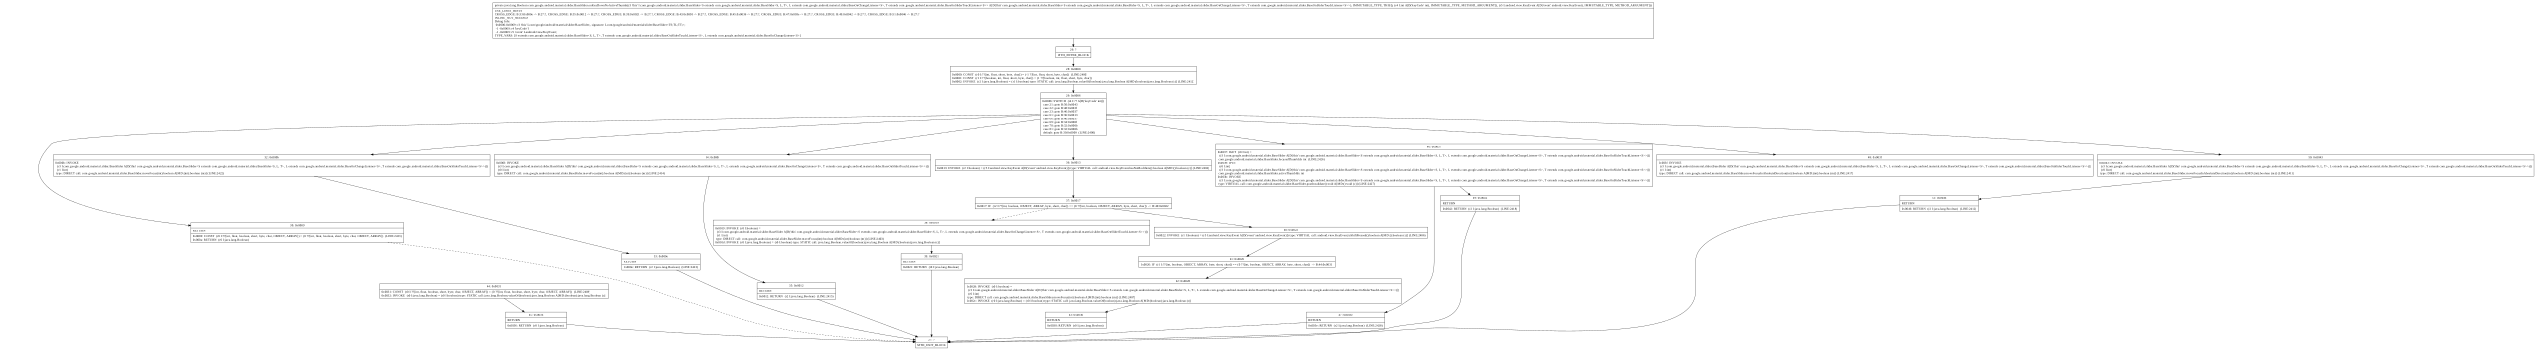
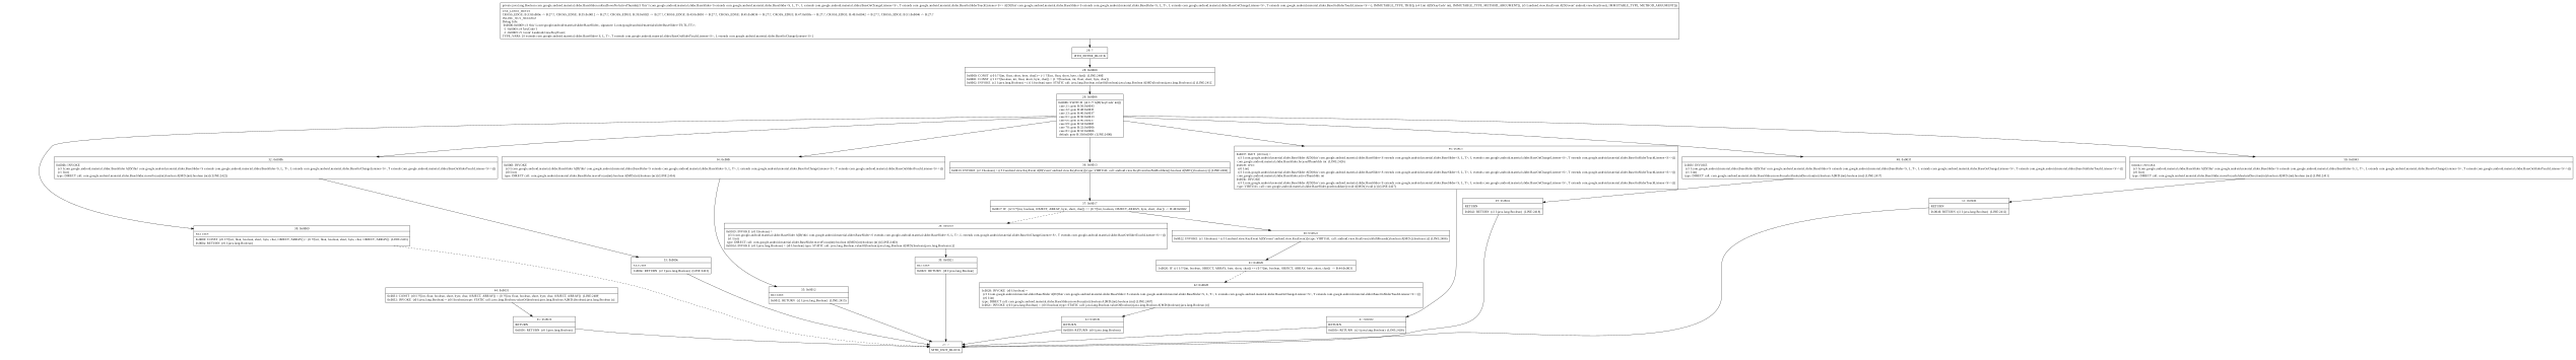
  digraph {
    fontname="Liberation Serif"
    node [fontname="Liberation Serif" shape=record]
    edge [fontname="Liberation Serif"]
    n1 [label="{26\:\ ?|MTH_ENTER_BLOCK\l}"]
    n2 [label="{28\:\ 0x0000|0x0000: CONST  (r0 I:??[int, float, short, byte, char]) = (\-1 ??[int, float, short, byte, char])  (LINE:2400)\l0x0001: CONST  (r1 I:??[boolean, int, float, short, byte, char]) = (1 ??[boolean, int, float, short, byte, char]) \l0x0002: INVOKE  (r2 I:java.lang.Boolean) = (r1 I:boolean) type: STATIC call: java.lang.Boolean.valueOf(boolean):java.lang.Boolean A[MD:(boolean):java.lang.Boolean (c)] (LINE:2412)\l}"]
    n3 [label="{29\:\ 0x0006|0x0006: SWITCH  (r4 I:?? A[D('keyCode' int)])\l case 21: goto B:50:0x0043\l case 22: goto B:48:0x003f\l case 23: goto B:46:0x0037\l case 61: goto B:36:0x0013\l case 66: goto B:46:0x0037\l case 69: goto B:34:0x000f\l case 70: goto B:32:0x000b\l case 81: goto B:32:0x000b\l default: goto B:30:0x0009  (LINE:2400)\l}"]
    n4 [label="{30\:\ 0x0009|RETURN\l|0x0009: CONST  (r0 I:??[int, float, boolean, short, byte, char, OBJECT, ARRAY]) = (0 ??[int, float, boolean, short, byte, char, OBJECT, ARRAY])  (LINE:2433)\l0x000a: RETURN  (r0 I:java.lang.Boolean) \l}"]
    n5 [label="{32\:\ 0x000b|0x000b: INVOKE  \l  (r3 I:com.google.android.material.slider.BaseSlider A[D('this' com.google.android.material.slider.BaseSlider\<S extends com.google.android.material.slider.BaseSlider\<S, L, T\>, L extends com.google.android.material.slider.BaseOnChangeListener\<S\>, T extends com.google.android.material.slider.BaseOnSliderTouchListener\<S\>\>)])\l  (r1 I:int)\l type: DIRECT call: com.google.android.material.slider.BaseSlider.moveFocus(int):boolean A[MD:(int):boolean (m)] (LINE:2422)\l}"]
    n6 [label="{34\:\ 0x000f|0x000f: INVOKE  \l  (r3 I:com.google.android.material.slider.BaseSlider A[D('this' com.google.android.material.slider.BaseSlider\<S extends com.google.android.material.slider.BaseSlider\<S, L, T\>, L extends com.google.android.material.slider.BaseOnChangeListener\<S\>, T extends com.google.android.material.slider.BaseOnSliderTouchListener\<S\>\>)])\l  (r0 I:int)\l type: DIRECT call: com.google.android.material.slider.BaseSlider.moveFocus(int):boolean A[MD:(int):boolean (m)] (LINE:2414)\l}"]
    n7 [label="{36\:\ 0x0013|0x0013: INVOKE  (r2 I:boolean) = (r5 I:android.view.KeyEvent A[D('event' android.view.KeyEvent)]) type: VIRTUAL call: android.view.KeyEvent.hasNoModifiers():boolean A[MD:():boolean (c)] (LINE:2402)\l}"]
    n8 [label="{46\:\ 0x0037|0x0037: IGET  (r0 I:int) = \l  (r3 I:com.google.android.material.slider.BaseSlider A[D('this' com.google.android.material.slider.BaseSlider\<S extends com.google.android.material.slider.BaseSlider\<S, L, T\>, L extends com.google.android.material.slider.BaseOnChangeListener\<S\>, T extends com.google.android.material.slider.BaseOnSliderTouchListener\<S\>\>)])\l com.google.android.material.slider.BaseSlider.focusedThumbIdx int  (LINE:2426)\l0x0039: IPUT  \l  (r0 I:int)\l  (r3 I:com.google.android.material.slider.BaseSlider A[D('this' com.google.android.material.slider.BaseSlider\<S extends com.google.android.material.slider.BaseSlider\<S, L, T\>, L extends com.google.android.material.slider.BaseOnChangeListener\<S\>, T extends com.google.android.material.slider.BaseOnSliderTouchListener\<S\>\>)])\l com.google.android.material.slider.BaseSlider.activeThumbIdx int \l0x003b: INVOKE  \l  (r3 I:com.google.android.material.slider.BaseSlider A[D('this' com.google.android.material.slider.BaseSlider\<S extends com.google.android.material.slider.BaseSlider\<S, L, T\>, L extends com.google.android.material.slider.BaseOnChangeListener\<S\>, T extends com.google.android.material.slider.BaseOnSliderTouchListener\<S\>\>)])\l type: VIRTUAL call: com.google.android.material.slider.BaseSlider.postInvalidate():void A[MD:():void (c)] (LINE:2427)\l}"]
    n9 [label="{48\:\ 0x003f|0x003f: INVOKE  \l  (r3 I:com.google.android.material.slider.BaseSlider A[D('this' com.google.android.material.slider.BaseSlider\<S extends com.google.android.material.slider.BaseSlider\<S, L, T\>, L extends com.google.android.material.slider.BaseOnChangeListener\<S\>, T extends com.google.android.material.slider.BaseOnSliderTouchListener\<S\>\>)])\l  (r1 I:int)\l type: DIRECT call: com.google.android.material.slider.BaseSlider.moveFocusInAbsoluteDirection(int):boolean A[MD:(int):boolean (m)] (LINE:2417)\l}"]
    n10 [label="{50\:\ 0x0043|0x0043: INVOKE  \l  (r3 I:com.google.android.material.slider.BaseSlider A[D('this' com.google.android.material.slider.BaseSlider\<S extends com.google.android.material.slider.BaseSlider\<S, L, T\>, L extends com.google.android.material.slider.BaseOnChangeListener\<S\>, T extends com.google.android.material.slider.BaseOnSliderTouchListener\<S\>\>)])\l  (r0 I:int)\l type: DIRECT call: com.google.android.material.slider.BaseSlider.moveFocusInAbsoluteDirection(int):boolean A[MD:(int):boolean (m)] (LINE:2411)\l}"]
    n11 [label="{27\:\ ?|MTH_EXIT_BLOCK\l}"]
    n12 [label="{33\:\ 0x000e|RETURN\l|0x000e: RETURN  (r2 I:java.lang.Boolean)  (LINE:2423)\l}"]
    n13 [label="{35\:\ 0x0012|RETURN\l|0x0012: RETURN  (r2 I:java.lang.Boolean)  (LINE:2415)\l}"]
    n14 [label="{37\:\ 0x0017|0x0017: IF  (r2 I:??[int, boolean, OBJECT, ARRAY, byte, short, char]) == (0 ??[int, boolean, OBJECT, ARRAY, byte, short, char])  \-\> B:40:0x0022 \l}"]
    n15 [label="{47\:\ 0x003e|RETURN\l|0x003e: RETURN  (r2 I:java.lang.Boolean)  (LINE:2428)\l}"]
    n16 [label="{49\:\ 0x0042|RETURN\l|0x0042: RETURN  (r2 I:java.lang.Boolean)  (LINE:2418)\l}"]
    n17 [label="{51\:\ 0x0046|RETURN\l|0x0046: RETURN  (r2 I:java.lang.Boolean)  (LINE:2412)\l}"]
    n18 [label="{38\:\ 0x0019|0x0019: INVOKE  (r0 I:boolean) = \l  (r3 I:com.google.android.material.slider.BaseSlider A[D('this' com.google.android.material.slider.BaseSlider\<S extends com.google.android.material.slider.BaseSlider\<S, L, T\>, L extends com.google.android.material.slider.BaseOnChangeListener\<S\>, T extends com.google.android.material.slider.BaseOnSliderTouchListener\<S\>\>)])\l  (r1 I:int)\l type: DIRECT call: com.google.android.material.slider.BaseSlider.moveFocus(int):boolean A[MD:(int):boolean (m)] (LINE:2403)\l0x001d: INVOKE  (r0 I:java.lang.Boolean) = (r0 I:boolean) type: STATIC call: java.lang.Boolean.valueOf(boolean):java.lang.Boolean A[MD:(boolean):java.lang.Boolean (c)]\l}"]
    n19 [label="{40\:\ 0x0022|0x0022: INVOKE  (r1 I:boolean) = (r5 I:android.view.KeyEvent A[D('event' android.view.KeyEvent)]) type: VIRTUAL call: android.view.KeyEvent.isShiftPressed():boolean A[MD:():boolean (c)] (LINE:2406)\l}"]
    n20 [label="{39\:\ 0x0021|RETURN\l|0x0021: RETURN  (r0 I:java.lang.Boolean) \l}"]
    n21 [label="{41\:\ 0x0026|0x0026: IF  (r1 I:??[int, boolean, OBJECT, ARRAY, byte, short, char]) == (0 ??[int, boolean, OBJECT, ARRAY, byte, short, char])  \-\> B:44:0x0031 \l}"]
    n22 [label="{42\:\ 0x0028|0x0028: INVOKE  (r0 I:boolean) = \l  (r3 I:com.google.android.material.slider.BaseSlider A[D('this' com.google.android.material.slider.BaseSlider\<S extends com.google.android.material.slider.BaseSlider\<S, L, T\>, L extends com.google.android.material.slider.BaseOnChangeListener\<S\>, T extends com.google.android.material.slider.BaseOnSliderTouchListener\<S\>\>)])\l  (r0 I:int)\l type: DIRECT call: com.google.android.material.slider.BaseSlider.moveFocus(int):boolean A[MD:(int):boolean (m)] (LINE:2407)\l0x002c: INVOKE  (r0 I:java.lang.Boolean) = (r0 I:boolean) type: STATIC call: java.lang.Boolean.valueOf(boolean):java.lang.Boolean A[MD:(boolean):java.lang.Boolean (c)]\l}"]
    n23 [label="{43\:\ 0x0030|RETURN\l|0x0030: RETURN  (r0 I:java.lang.Boolean) \l}"]
    n24 [label="{44\:\ 0x0031|0x0031: CONST  (r0 I:??[int, float, boolean, short, byte, char, OBJECT, ARRAY]) = (0 ??[int, float, boolean, short, byte, char, OBJECT, ARRAY])  (LINE:2409)\l0x0032: INVOKE  (r0 I:java.lang.Boolean) = (r0 I:boolean) type: STATIC call: java.lang.Boolean.valueOf(boolean):java.lang.Boolean A[MD:(boolean):java.lang.Boolean (c)]\l}"]
    n25 [label="{45\:\ 0x0036|RETURN\l|0x0036: RETURN  (r0 I:java.lang.Boolean) \l}"]
    n26 [label="{private java.lang.Boolean com.google.android.material.slider.BaseSlider.onKeyDownNoActiveThumb((r3 'this' I:com.google.android.material.slider.BaseSlider\<S extends com.google.android.material.slider.BaseSlider\<S, L, T\>, L extends com.google.android.material.slider.BaseOnChangeListener\<S\>, T extends com.google.android.material.slider.BaseOnSliderTouchListener\<S\>\> A[D('this' com.google.android.material.slider.BaseSlider\<S extends com.google.android.material.slider.BaseSlider\<S, L, T\>, L extends com.google.android.material.slider.BaseOnChangeListener\<S\>, T extends com.google.android.material.slider.BaseOnSliderTouchListener\<S\>\>), IMMUTABLE_TYPE, THIS]), (r4 I:int A[D('keyCode' int), IMMUTABLE_TYPE, METHOD_ARGUMENT]), (r5 I:android.view.KeyEvent A[D('event' android.view.KeyEvent), IMMUTABLE_TYPE, METHOD_ARGUMENT]))  | USE_LINES_HINTS\lCROSS_EDGE: B:33:0x000e \-\> B:27:?, CROSS_EDGE: B:35:0x0012 \-\> B:27:?, CROSS_EDGE: B:39:0x0021 \-\> B:27:?, CROSS_EDGE: B:43:0x0030 \-\> B:27:?, CROSS_EDGE: B:45:0x0036 \-\> B:27:?, CROSS_EDGE: B:47:0x003e \-\> B:27:?, CROSS_EDGE: B:49:0x0042 \-\> B:27:?, CROSS_EDGE: B:51:0x0046 \-\> B:27:?\lINLINE_NOT_NEEDED\lDebug Info:\l  0x0000\-0x0069: r3 'this' Lcom\/google\/android\/material\/slider\/BaseSlider;, signature: Lcom\/google\/android\/material\/slider\/BaseSlider\<TS;TL;TT;\>;\l  \-1 \-0x0069: r4 'keyCode' I\l  \-1 \-0x0069: r5 'event' Landroid\/view\/KeyEvent;\lTYPE_VARS: [S extends com.google.android.material.slider.BaseSlider\<S, L, T\>, T extends com.google.android.material.slider.BaseOnSliderTouchListener\<S\>, L extends com.google.android.material.slider.BaseOnChangeListener\<S\>]\l}"]
    n1 -> n2
    n2 -> n3
    n3 -> n4
    n3 -> n5
    n3 -> n6
    n3 -> n7
    n3 -> n8
    n3 -> n9
    n3 -> n10
    n4 -> n11 [style=dashed]
    n5 -> n12
    n6 -> n13
    n7 -> n14
    n8 -> n15
-   n8 -> n16
+   n9 -> n16
    n10 -> n17
    n12 -> n11
    n13 -> n11
    n14 -> n18 [style=dashed]
    n14 -> n19
    n15 -> n11
    n16 -> n11
    n17 -> n11
    n18 -> n20
    n19 -> n21
    n20 -> n11
-   n21 -> n22 [style=solid]
+   n21 -> n22 [style=dashed]
    n22 -> n23
+   n23 -> n11
    n24 -> n25
    n25 -> n11
    n26 -> n1
  }
